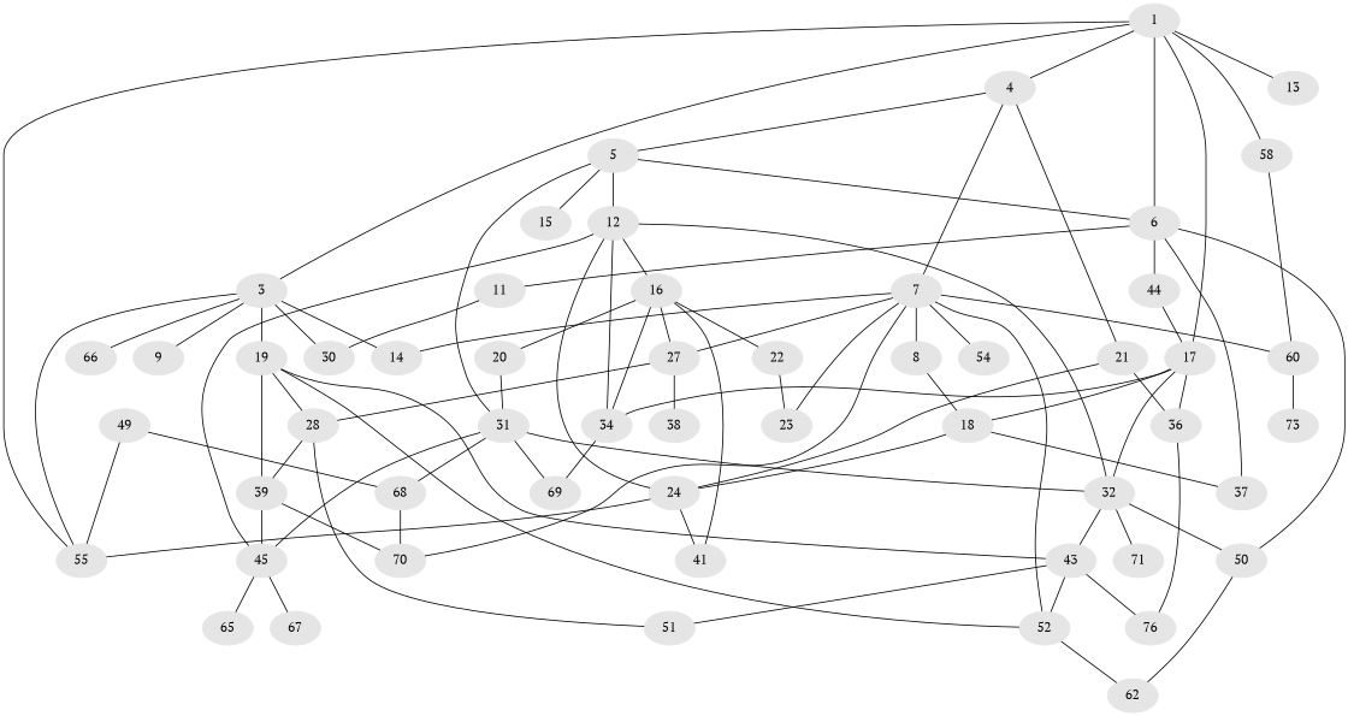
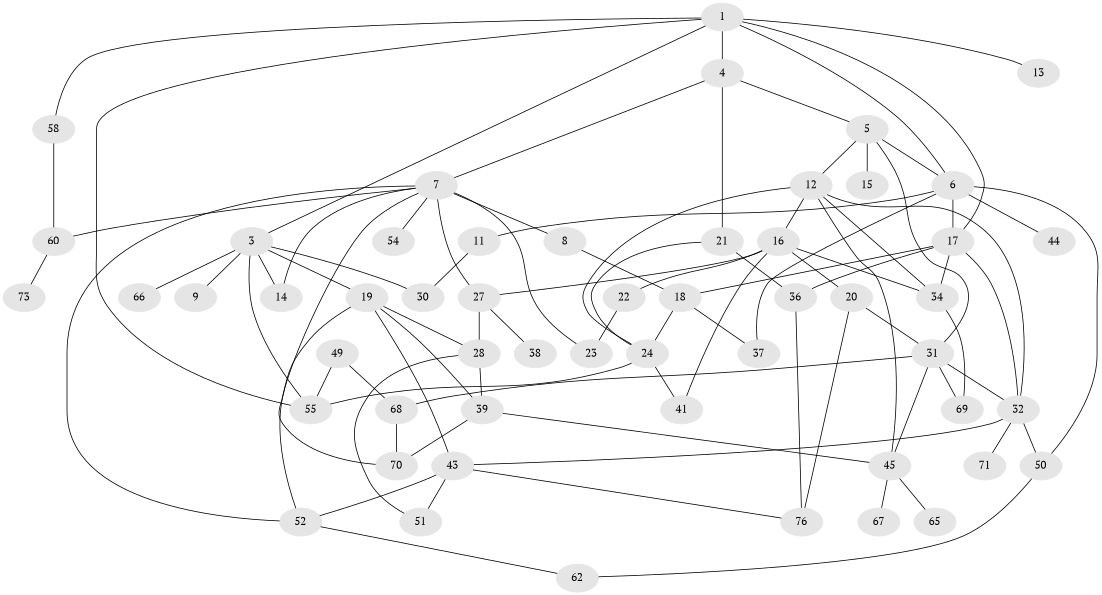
  graph {
    fontname="PT Serif"
    node [color=gray90 fontname="PT Serif" style=filled]
    edge [fontname="PT Serif"]
    1 [super="+2+25"]
    3
    4
    6 [super="+10"]
    13
    17
    55 [super="+74"]
    58
    9
    14
    19 [super="+26+63"]
    30
    66
    5
    7 [super="+59"]
    21 [super="+91"]
    11 [super="+42"]
    37
    44 [super="+72"]
    50 [super="+82"]
    18 [super="+88"]
    32 [super="+48+61"]
    34
    36 [super="+57"]
    60 [super="+80"]
    52 [super="+53"]
    28 [super="+29"]
    39
    43
    12 [super="+87"]
    15
    31 [super="+64+33"]
    8 [super="+46"]
    23
    27 [super="+40"]
    54
    70 [super="+85"]
    24 [super="+47+84"]
    16
    45 [super="+56"]
    68
    69 [super="+79"]
    62
    38
    73
    20
    22
    41
    71 [super="+81"]
    65
    67
    76 [super="+90"]
    51
    49
    1 -- 3
    1 -- 4
    1 -- 6
    1 -- 13
    1 -- 17
    1 -- 55
    1 -- 58
    3 -- 55
    3 -- 9
    3 -- 14
    3 -- 19
    3 -- 30
    3 -- 66
    4 -- 5
    4 -- 7
    4 -- 21
-   44 -- 17
+   6 -- 17
    6 -- 11
    6 -- 37
    6 -- 44
    6 -- 50
    17 -- 18
    17 -- 32
    17 -- 34
    17 -- 36
    58 -- 60
    19 -- 52
    19 -- 28
    19 -- 39
    19 -- 43
    5 -- 6
    5 -- 12
    5 -- 15
    5 -- 31
    7 -- 14
    7 -- 60
    7 -- 52
    7 -- 8 [weight=2]
    7 -- 23
    7 -- 27 [weight=2]
    7 -- 54
    7 -- 70
    21 -- 36 [weight=2]
    21 -- 24
    11 -- 30
    50 -- 62
    18 -- 37
    18 -- 24
    32 -- 50
    32 -- 43
    32 -- 71
    34 -- 69
    36 -- 76
    60 -- 73
    52 -- 62
    28 -- 39
    28 -- 51
    39 -- 70
    39 -- 45
    43 -- 52
    43 -- 76
    43 -- 51
    12 -- 32
    12 -- 34
    12 -- 24
    12 -- 16
    12 -- 45
    31 -- 32
    31 -- 45
    31 -- 68
    31 -- 69
    8 -- 18
    27 -- 28
    27 -- 38
    24 -- 55
    24 -- 41
    16 -- 34
    16 -- 27
    16 -- 20
    16 -- 22
    16 -- 41
    45 -- 65
    45 -- 67
    68 -- 70
    20 -- 31
+   20 -- 76
    22 -- 23
    49 -- 55
    49 -- 68
  }
